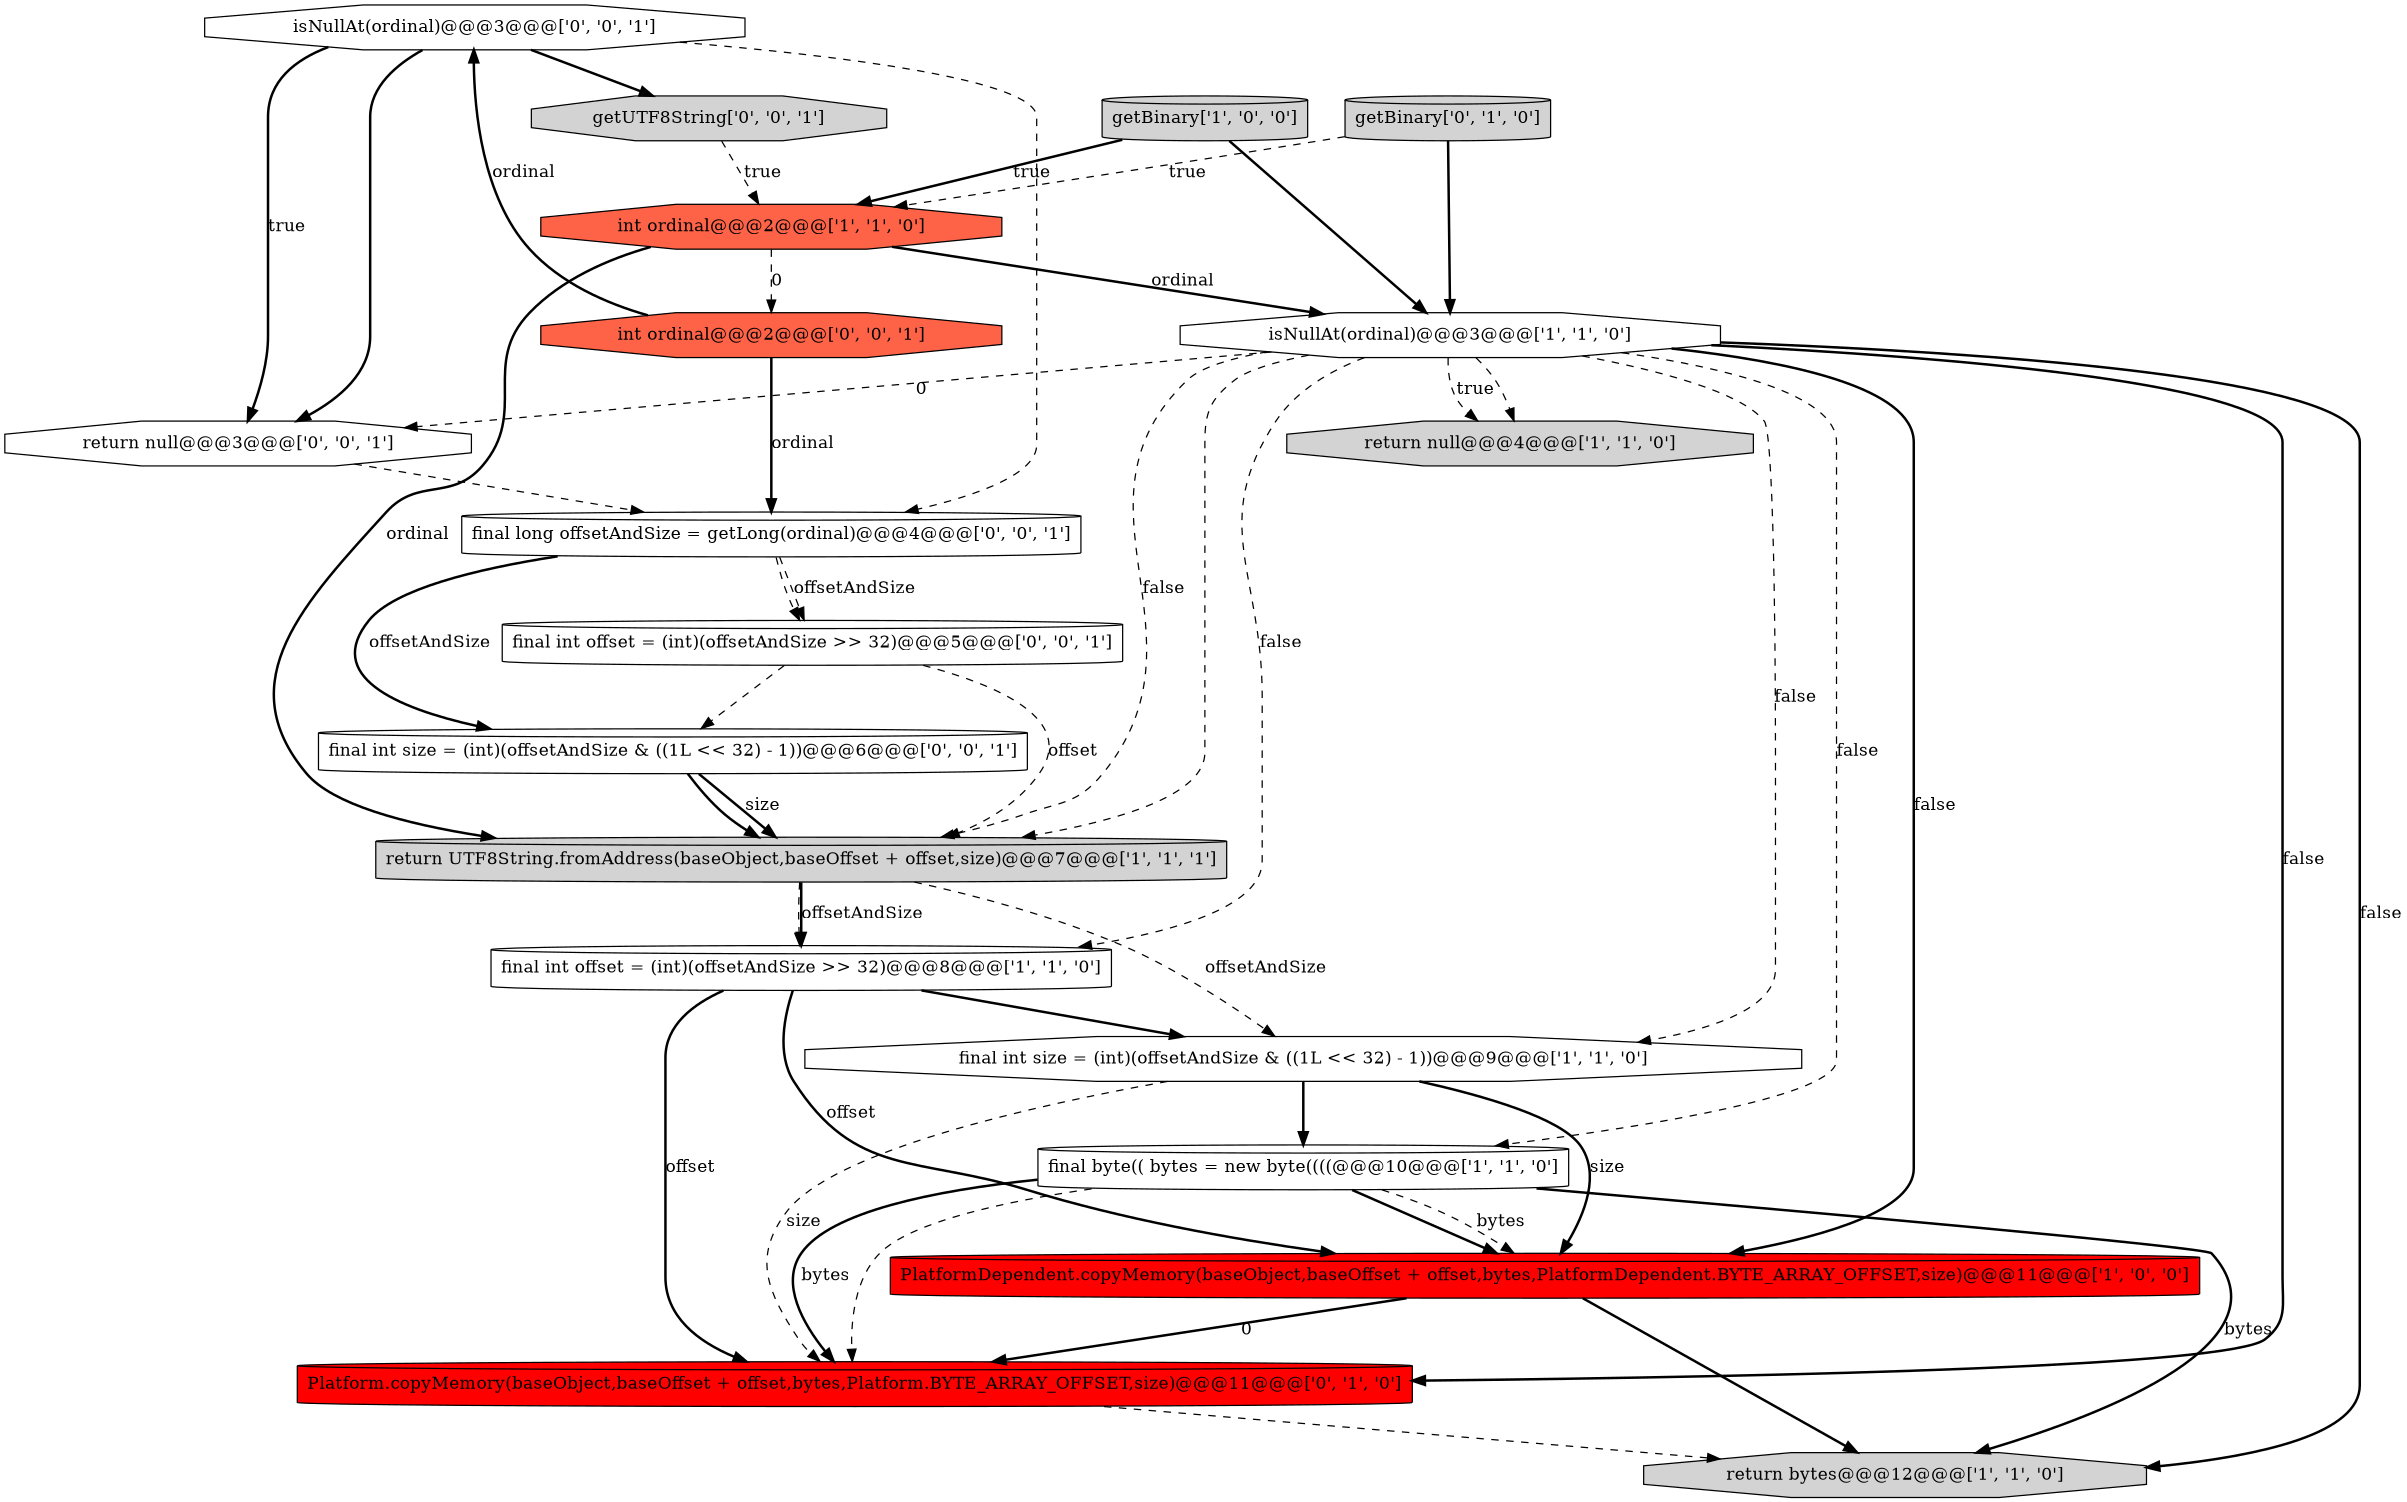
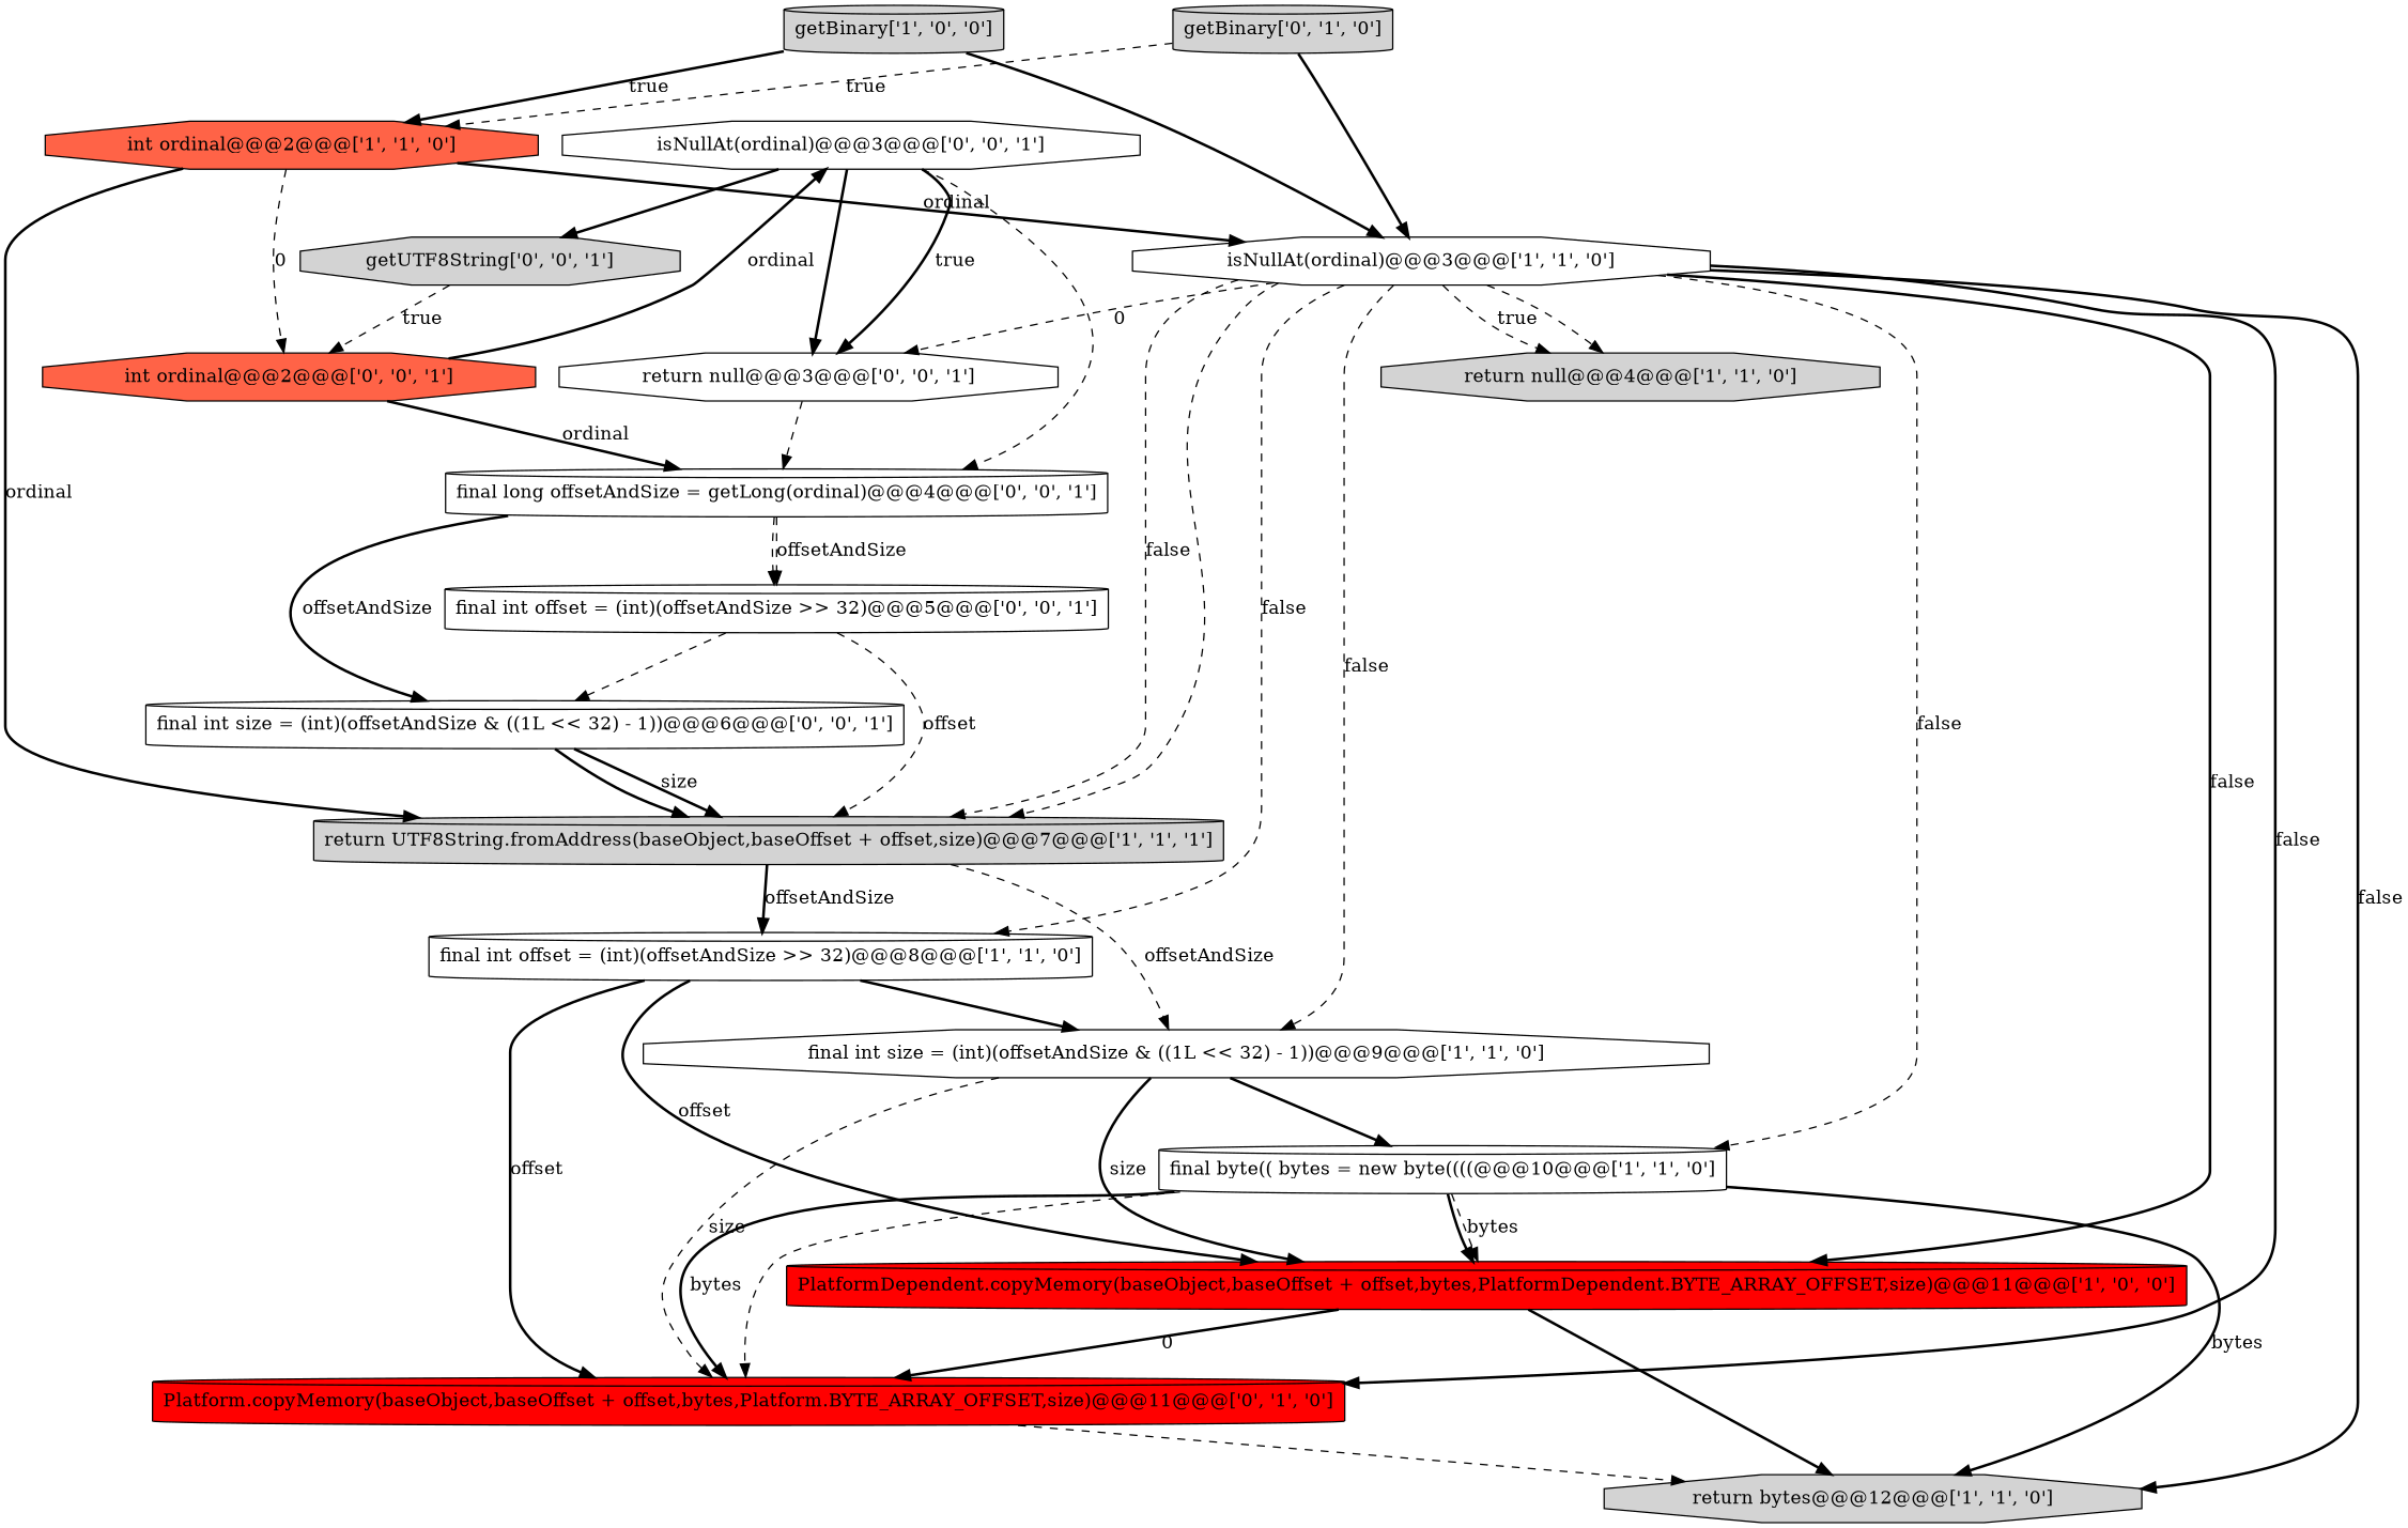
  digraph {
    node [fillcolor=white shape=cylinder style=filled]
    edge [style=bold]
    n1 [label="final int offset = (int)(offsetAndSize >> 32)@@@8@@@['1', '1', '0']"]
    n2 [label="final int size = (int)(offsetAndSize & ((1L << 32) - 1))@@@9@@@['1', '1', '0']" shape=octagon]
    n3 [fillcolor=red label="PlatformDependent.copyMemory(baseObject,baseOffset + offset,bytes,PlatformDependent.BYTE_ARRAY_OFFSET,size)@@@11@@@['1', '0', '0']"]
    n4 [fillcolor=red label="Platform.copyMemory(baseObject,baseOffset + offset,bytes,Platform.BYTE_ARRAY_OFFSET,size)@@@11@@@['0', '1', '0']"]
    n5 [label="final byte(( bytes = new byte((((@@@10@@@['1', '1', '0']"]
    n6 [fillcolor=lightgray label="return bytes@@@12@@@['1', '1', '0']" shape=octagon]
    n7 [label="final int offset = (int)(offsetAndSize >> 32)@@@5@@@['0', '0', '1']"]
    n8 [label="final int size = (int)(offsetAndSize & ((1L << 32) - 1))@@@6@@@['0', '0', '1']"]
    n9 [fillcolor=lightgray label="return UTF8String.fromAddress(baseObject,baseOffset + offset,size)@@@7@@@['1', '1', '1']"]
    n10 [label="return null@@@3@@@['0', '0', '1']" shape=octagon]
    n11 [label="final long offsetAndSize = getLong(ordinal)@@@4@@@['0', '0', '1']"]
    n12 [fillcolor=tomato label="int ordinal@@@2@@@['1', '1', '0']" shape=octagon]
    n13 [fillcolor=tomato label="int ordinal@@@2@@@['0', '0', '1']" shape=octagon]
    n14 [label="isNullAt(ordinal)@@@3@@@['1', '1', '0']" shape=octagon]
    n15 [label="isNullAt(ordinal)@@@3@@@['0', '0', '1']" shape=octagon]
    n16 [fillcolor=lightgray label="return null@@@4@@@['1', '1', '0']" shape=octagon]
    n17 [fillcolor=lightgray label="getBinary['1', '0', '0']"]
    n18 [fillcolor=lightgray label="getUTF8String['0', '0', '1']" shape=octagon]
    n19 [fillcolor=lightgray label="getBinary['0', '1', '0']"]
    n1 -> n2
    n1 -> n3 [label=offset]
    n1 -> n4 [label=offset]
    n2 -> n3 [label=size]
    n2 -> n4 [label=size style=dashed]
    n2 -> n5
    n3 -> n4 [label=0]
    n3 -> n6
    n4 -> n6 [style=dashed]
    n5 -> n3
    n5 -> n3 [label=bytes style=dashed]
    n5 -> n4 [style=dashed]
    n5 -> n4 [label=bytes]
    n5 -> n6 [label=bytes]
    n7 -> n8 [style=dashed]
    n7 -> n9 [label=offset style=dashed]
    n8 -> n9 [label=size]
    n8 -> n9
    n9 -> n1 [label=offsetAndSize]
    n9 -> n1 [style=dashed]
    n9 -> n2 [label=offsetAndSize style=dashed]
    n10 -> n11 [style=dashed]
    n11 -> n7 [style=dashed]
    n11 -> n7 [label=offsetAndSize style=dashed]
    n11 -> n8 [label=offsetAndSize]
    n12 -> n9 [label=ordinal]
    n12 -> n13 [label=0 style=dashed]
    n12 -> n14 [label=ordinal]
    n13 -> n11 [label=ordinal]
    n13 -> n15 [label=ordinal]
    n14 -> n1 [label=false style=dashed]
    n14 -> n2 [label=false style=dashed]
    n14 -> n3 [label=false]
    n14 -> n4 [label=false]
    n14 -> n5 [label=false style=dashed]
    n14 -> n6 [label=false]
    n14 -> n9 [label=false style=dashed]
    n14 -> n9 [style=dashed]
    n14 -> n10 [label=0 style=dashed]
    n14 -> n16 [label=true style=dashed]
    n14 -> n16 [style=dashed]
    n15 -> n10 [label=true]
    n15 -> n10
    n15 -> n11 [style=dashed]
    n15 -> n18
    n17 -> n12 [label=true]
    n17 -> n14
-   n18 -> n12 [label=true style=dashed]
+   n18 -> n13 [label=true style=dashed]
    n19 -> n12 [label=true style=dashed]
    n19 -> n14
  }
